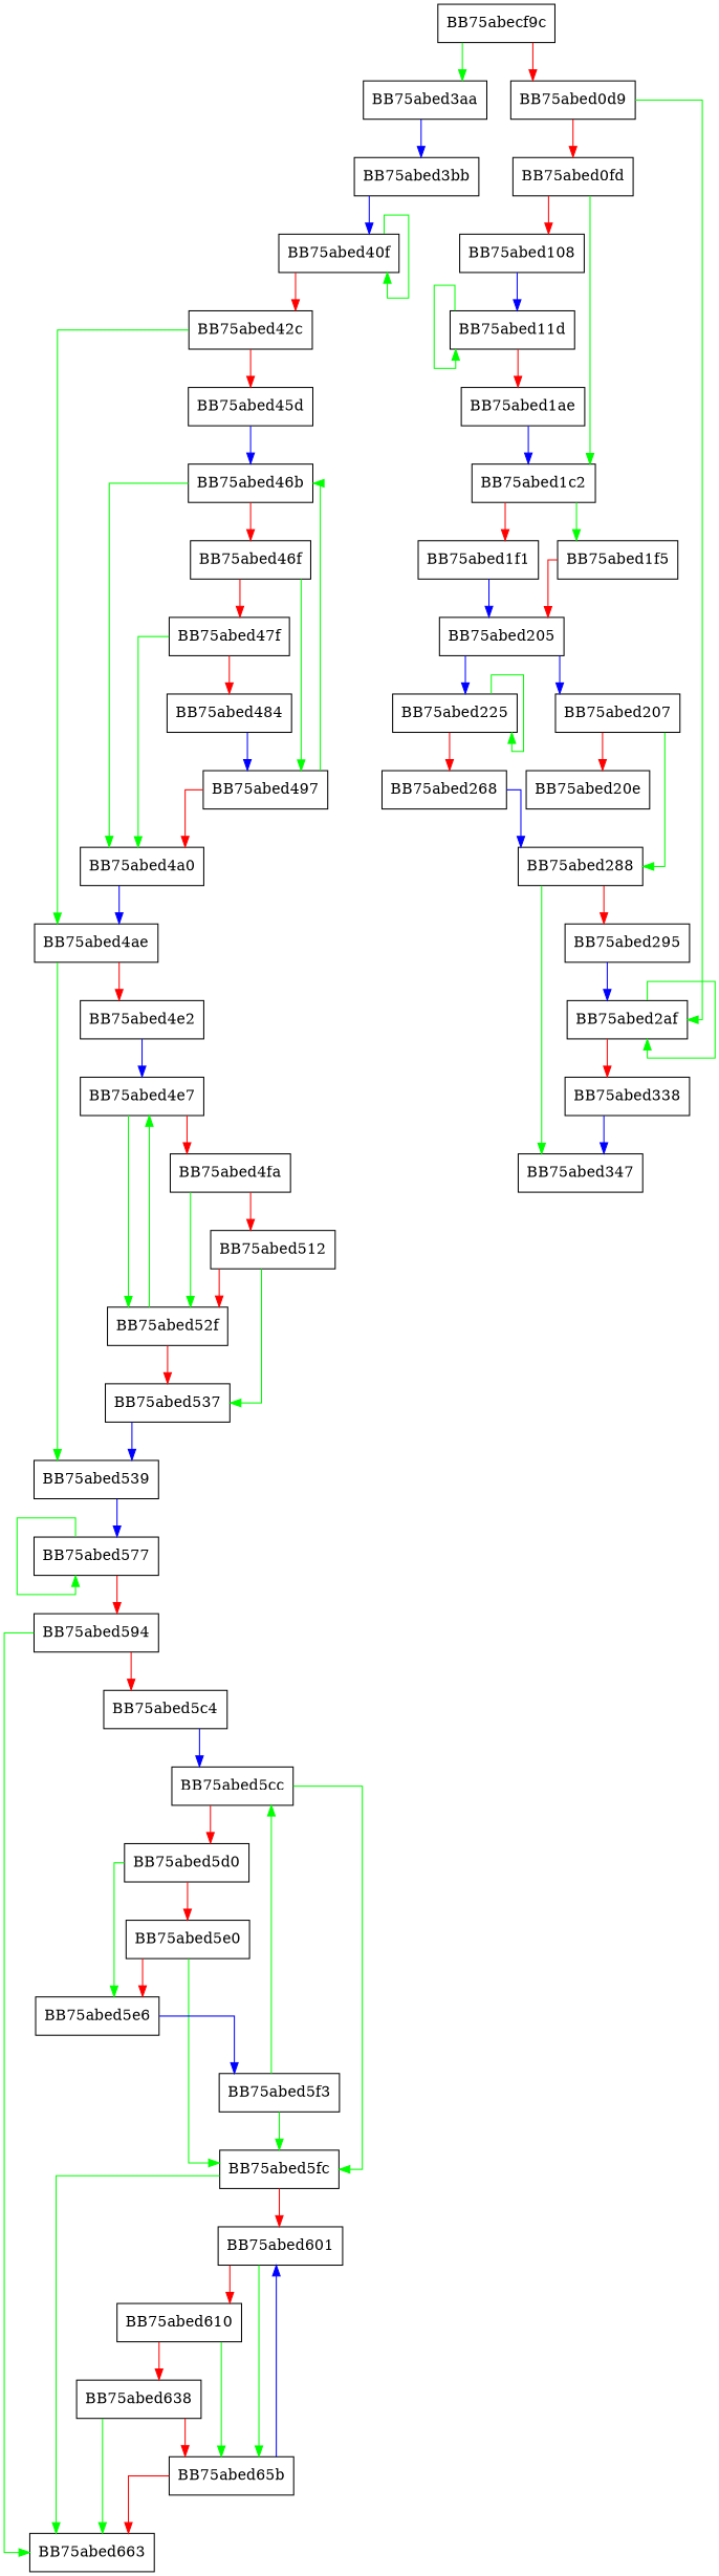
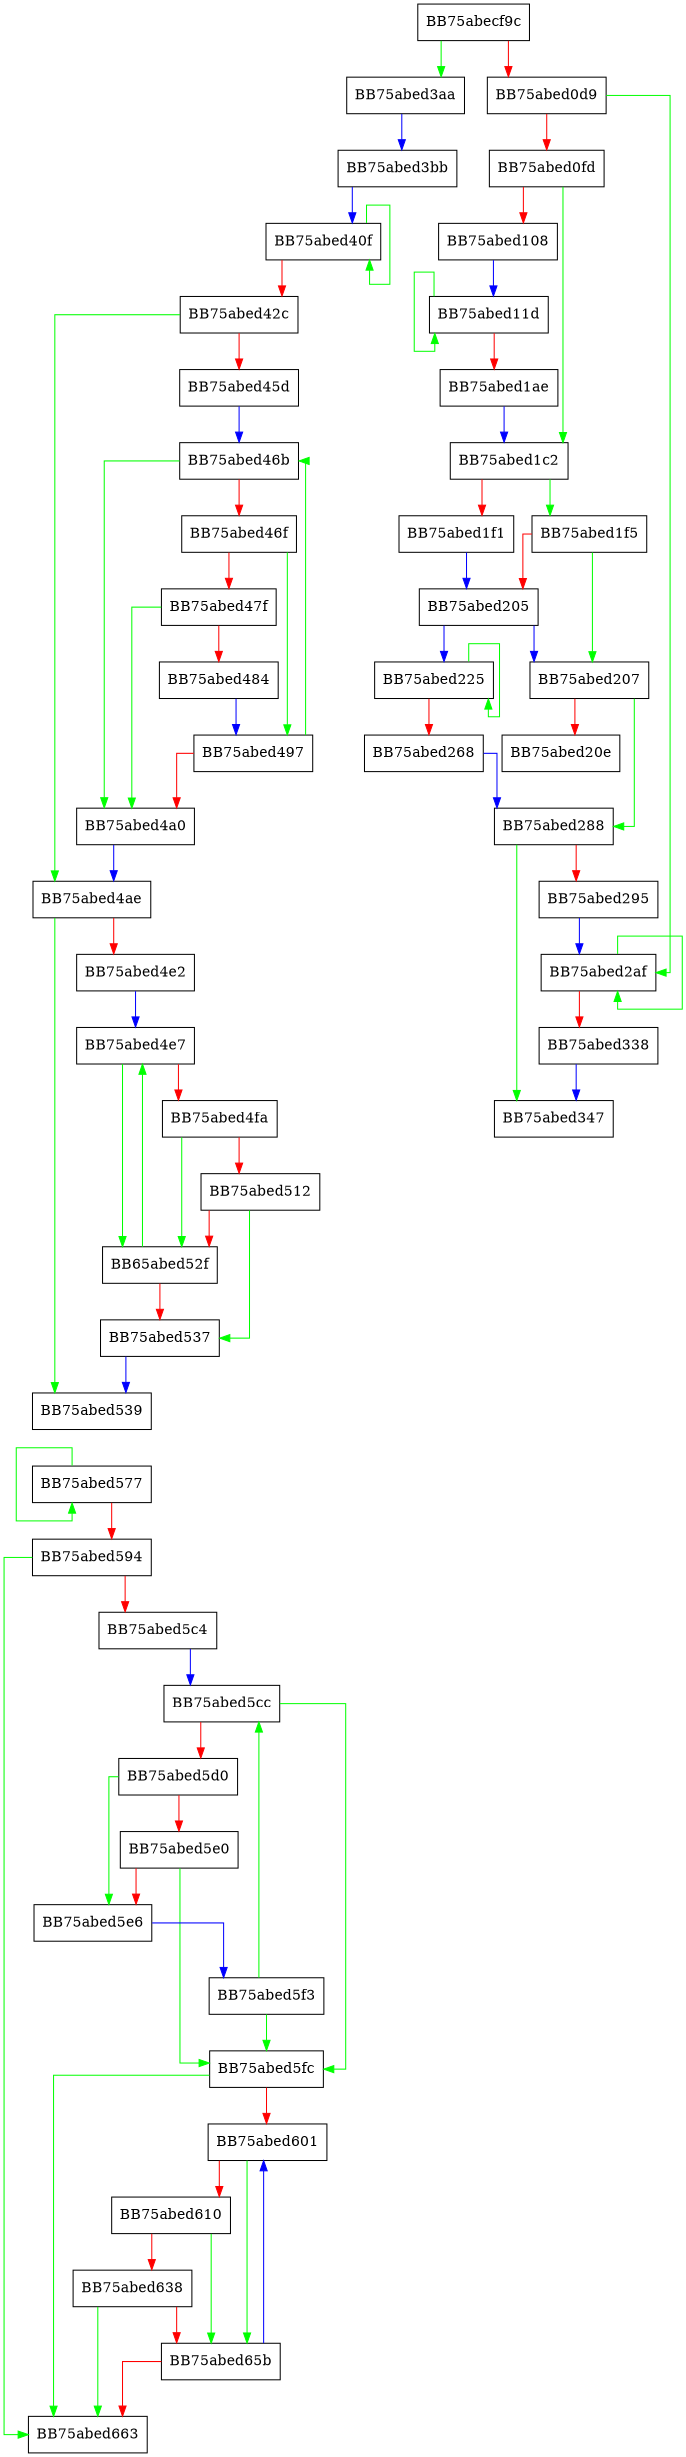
  digraph {
    splines=ortho
    node [shape=box]
    edge [color=green]
    BB75abecf9c
    BB75abed3aa
    BB75abed0d9
    BB75abed3bb
    BB75abed0fd
    BB75abed2af
    BB75abed40f
    BB75abed288
    BB75abed347
    BB75abed295
    BB75abed1c2
    BB75abed108
    BB75abed1f5
    BB75abed1f1
    BB75abed11d
    BB75abed205
    BB75abed207
    BB75abed1ae
    BB75abed225
    BB75abed20e
    BB75abed268
    BB75abed338
    BB75abed42c
    BB75abed4ae
    BB75abed45d
    BB75abed539
    BB75abed4e2
    BB75abed46b
    BB75abed577
    BB75abed4e7
    BB75abed4a0
    BB75abed46f
    BB75abed497
    BB75abed47f
    BB75abed484
    BB75abed594
-   BB75abed52f
+   BB75abed52f [label=BB65abed52f]
    BB75abed4fa
    BB75abed537
    BB75abed512
    BB75abed663
    BB75abed5c4
    BB75abed5cc
    BB75abed5fc
    BB75abed5d0
    BB75abed601
    BB75abed5e0
    BB75abed5e6
    BB75abed65b
    BB75abed610
    BB75abed5f3
    BB75abed638
    BB75abecf9c -> BB75abed3aa
    BB75abecf9c -> BB75abed0d9 [color=red]
    BB75abed3aa -> BB75abed3bb [color=blue]
    BB75abed0d9 -> BB75abed0fd [color=red]
    BB75abed0d9 -> BB75abed2af
    BB75abed3bb -> BB75abed40f [color=blue]
    BB75abed0fd -> BB75abed1c2
    BB75abed0fd -> BB75abed108 [color=red]
    BB75abed2af -> BB75abed2af
    BB75abed2af -> BB75abed338 [color=red]
    BB75abed40f -> BB75abed40f
    BB75abed40f -> BB75abed42c [color=red]
    BB75abed288 -> BB75abed347
    BB75abed288 -> BB75abed295 [color=red]
    BB75abed295 -> BB75abed2af [color=blue]
    BB75abed1c2 -> BB75abed1f5
    BB75abed1c2 -> BB75abed1f1 [color=red]
    BB75abed108 -> BB75abed11d [color=blue]
    BB75abed1f5 -> BB75abed205 [color=red]
+   BB75abed1f5 -> BB75abed207
    BB75abed1f1 -> BB75abed205 [color=blue]
    BB75abed11d -> BB75abed11d
    BB75abed11d -> BB75abed1ae [color=red]
    BB75abed205 -> BB75abed207 [color=blue]
    BB75abed205 -> BB75abed225 [color=blue]
    BB75abed207 -> BB75abed288
    BB75abed207 -> BB75abed20e [color=red]
    BB75abed1ae -> BB75abed1c2 [color=blue]
    BB75abed225 -> BB75abed225
    BB75abed225 -> BB75abed268 [color=red]
    BB75abed268 -> BB75abed288 [color=blue]
    BB75abed338 -> BB75abed347 [color=blue]
    BB75abed42c -> BB75abed4ae
    BB75abed42c -> BB75abed45d [color=red]
    BB75abed4ae -> BB75abed539
    BB75abed4ae -> BB75abed4e2 [color=red]
    BB75abed45d -> BB75abed46b [color=blue]
-   BB75abed539 -> BB75abed577 [color=blue]
    BB75abed4e2 -> BB75abed4e7 [color=blue]
    BB75abed46b -> BB75abed4a0
    BB75abed46b -> BB75abed46f [color=red]
    BB75abed577 -> BB75abed577
    BB75abed577 -> BB75abed594 [color=red]
    BB75abed4e7 -> BB75abed52f
    BB75abed4e7 -> BB75abed4fa [color=red]
    BB75abed4a0 -> BB75abed4ae [color=blue]
    BB75abed46f -> BB75abed497
    BB75abed46f -> BB75abed47f [color=red]
    BB75abed497 -> BB75abed46b
    BB75abed497 -> BB75abed4a0 [color=red]
    BB75abed47f -> BB75abed4a0
    BB75abed47f -> BB75abed484 [color=red]
    BB75abed484 -> BB75abed497 [color=blue]
    BB75abed594 -> BB75abed663
    BB75abed594 -> BB75abed5c4 [color=red]
    BB75abed52f -> BB75abed4e7
    BB75abed52f -> BB75abed537 [color=red]
    BB75abed4fa -> BB75abed52f
    BB75abed4fa -> BB75abed512 [color=red]
    BB75abed537 -> BB75abed539 [color=blue]
    BB75abed512 -> BB75abed52f [color=red]
    BB75abed512 -> BB75abed537
    BB75abed5c4 -> BB75abed5cc [color=blue]
    BB75abed5cc -> BB75abed5fc
    BB75abed5cc -> BB75abed5d0 [color=red]
    BB75abed5fc -> BB75abed663
    BB75abed5fc -> BB75abed601 [color=red]
    BB75abed5d0 -> BB75abed5e0 [color=red]
    BB75abed5d0 -> BB75abed5e6
    BB75abed601 -> BB75abed65b
    BB75abed601 -> BB75abed610 [color=red]
    BB75abed5e0 -> BB75abed5fc
    BB75abed5e0 -> BB75abed5e6 [color=red]
    BB75abed5e6 -> BB75abed5f3 [color=blue]
    BB75abed65b -> BB75abed663 [color=red]
    BB75abed65b -> BB75abed601 [color=blue]
    BB75abed610 -> BB75abed65b
    BB75abed610 -> BB75abed638 [color=red]
    BB75abed5f3 -> BB75abed5cc
    BB75abed5f3 -> BB75abed5fc
    BB75abed638 -> BB75abed663
    BB75abed638 -> BB75abed65b [color=red]
  }
